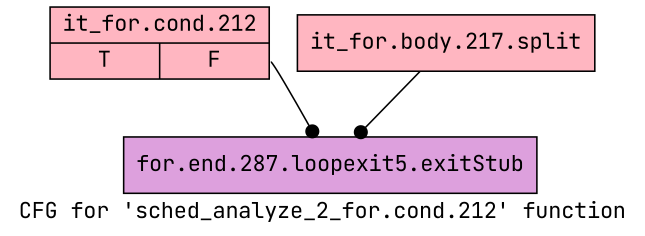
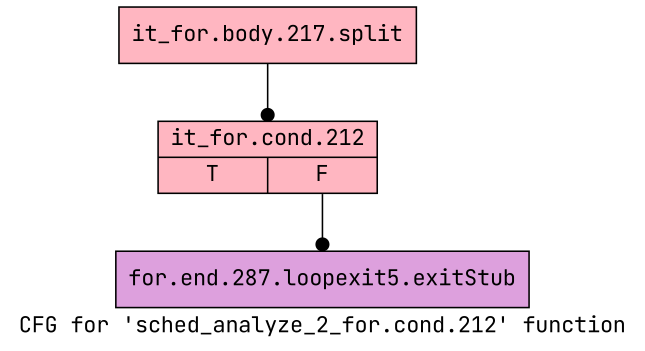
  digraph {
    fontname="JetBrains Mono"
    label="CFG for 'sched_analyze_2_for.cond.212' function"
    node [fillcolor=lightpink fontname="JetBrains Mono" shape=record style=filled]
    edge [arrowhead=dot fontname="JetBrains Mono"]
    n1 [label="{it_for.cond.212|{<s0>T|<s1>F}}"]
    n2 [fillcolor=plum label="{for.end.287.loopexit5.exitStub}"]
    n3 [label="{it_for.body.217.split}"]
    n1 -> n2 [tailport=s1]
-   n3 -> n2
+   n3 -> n1
  }
